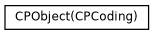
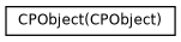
  digraph {
    rankdir=LR
-   n1 [color=black fillcolor=white fontname=Helvetica fontsize=10 height=0.2 label="CPObject(CPCoding)" shape=record style=filled width=0.4]
+   n1 [color=black fillcolor=white fontname=Helvetica fontsize=10 height=0.2 label="CPObject(CPObject)" shape=record style=filled width=0.4]
  }
